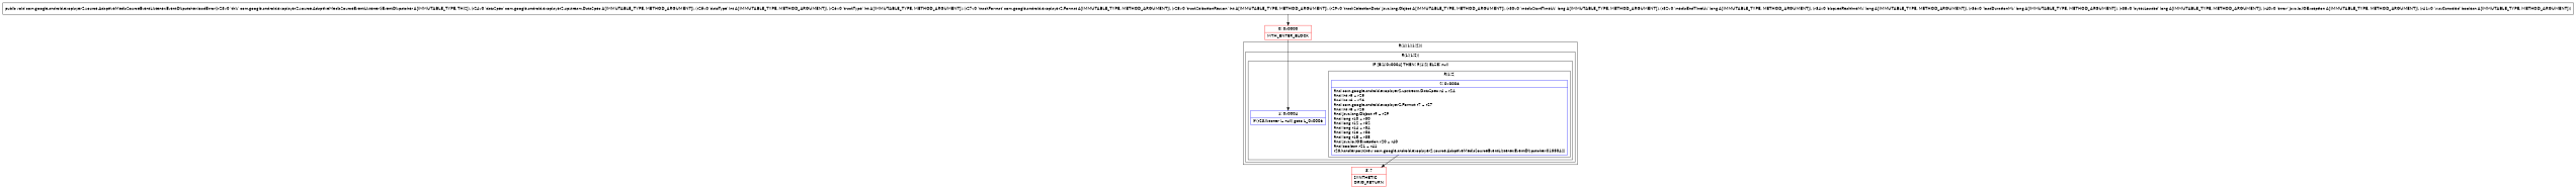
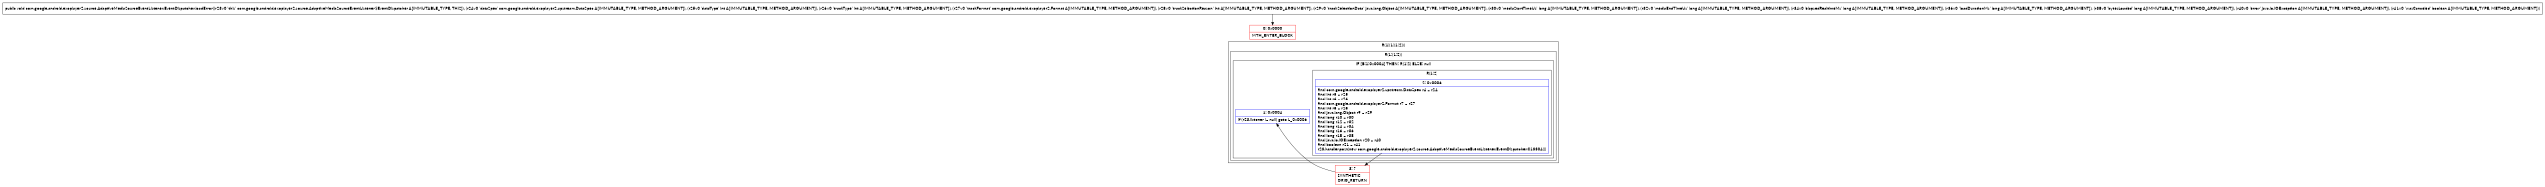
  digraph {
    fontname=Lato
    node [color=blue fontname=Lato shape=record]
    edge [fontname=Lato]
    n1 [label="{2\:\ 0x0006|final com.google.android.exoplayer2.upstream.DataSpec r4 = r24\lfinal int r5 = r25\lfinal int r6 = r26\lfinal com.google.android.exoplayer2.Format r7 = r27\lfinal int r8 = r28\lfinal java.lang.Object r9 = r29\lfinal long r10 = r30\lfinal long r12 = r32\lfinal long r14 = r34\lfinal long r16 = r36\lfinal long r18 = r38\lfinal java.io.IOException r20 = r40\lfinal boolean r21 = r41\lr23.handler.post(new com.google.android.exoplayer2.source.AdaptiveMediaSourceEventListener.EventDispatcher.C13304())\l}"]
    n2 [label="{1\:\ 0x0004|if (r23.listener != null) goto L_0x0006\l}"]
    n3 [color=red label="{3\:\ ?|SYNTHETIC\lORIG_RETURN\l}"]
    n4 [color=red label="{0\:\ 0x0000|MTH_ENTER_BLOCK\l}"]
    n5 [label="{public void com.google.android.exoplayer2.source.AdaptiveMediaSourceEventListener.EventDispatcher.loadError((r23v0 'this' com.google.android.exoplayer2.source.AdaptiveMediaSourceEventListener$EventDispatcher A[IMMUTABLE_TYPE, THIS]), (r24v0 'dataSpec' com.google.android.exoplayer2.upstream.DataSpec A[IMMUTABLE_TYPE, METHOD_ARGUMENT]), (r25v0 'dataType' int A[IMMUTABLE_TYPE, METHOD_ARGUMENT]), (r26v0 'trackType' int A[IMMUTABLE_TYPE, METHOD_ARGUMENT]), (r27v0 'trackFormat' com.google.android.exoplayer2.Format A[IMMUTABLE_TYPE, METHOD_ARGUMENT]), (r28v0 'trackSelectionReason' int A[IMMUTABLE_TYPE, METHOD_ARGUMENT]), (r29v0 'trackSelectionData' java.lang.Object A[IMMUTABLE_TYPE, METHOD_ARGUMENT]), (r30v0 'mediaStartTimeUs' long A[IMMUTABLE_TYPE, METHOD_ARGUMENT]), (r32v0 'mediaEndTimeUs' long A[IMMUTABLE_TYPE, METHOD_ARGUMENT]), (r34v0 'elapsedRealtimeMs' long A[IMMUTABLE_TYPE, METHOD_ARGUMENT]), (r36v0 'loadDurationMs' long A[IMMUTABLE_TYPE, METHOD_ARGUMENT]), (r38v0 'bytesLoaded' long A[IMMUTABLE_TYPE, METHOD_ARGUMENT]), (r40v0 'error' java.io.IOException A[IMMUTABLE_TYPE, METHOD_ARGUMENT]), (r41v0 'wasCanceled' boolean A[IMMUTABLE_TYPE, METHOD_ARGUMENT])) }" color=""]
    subgraph cluster_1 {
      label="R(1:(1:(1:2)))"
      subgraph cluster_2 {
        label="R(1:(1:2))"
        subgraph cluster_3 {
          label="IF [B:1:0x0004] THEN: R(1:2) ELSE: null"
          n2
          subgraph cluster_4 {
            label="R(1:2)"
            n1
          }
        }
      }
    }
    n1 -> n3
-   n4 -> n2
+   n3 -> n2
    n5 -> n4
  }
